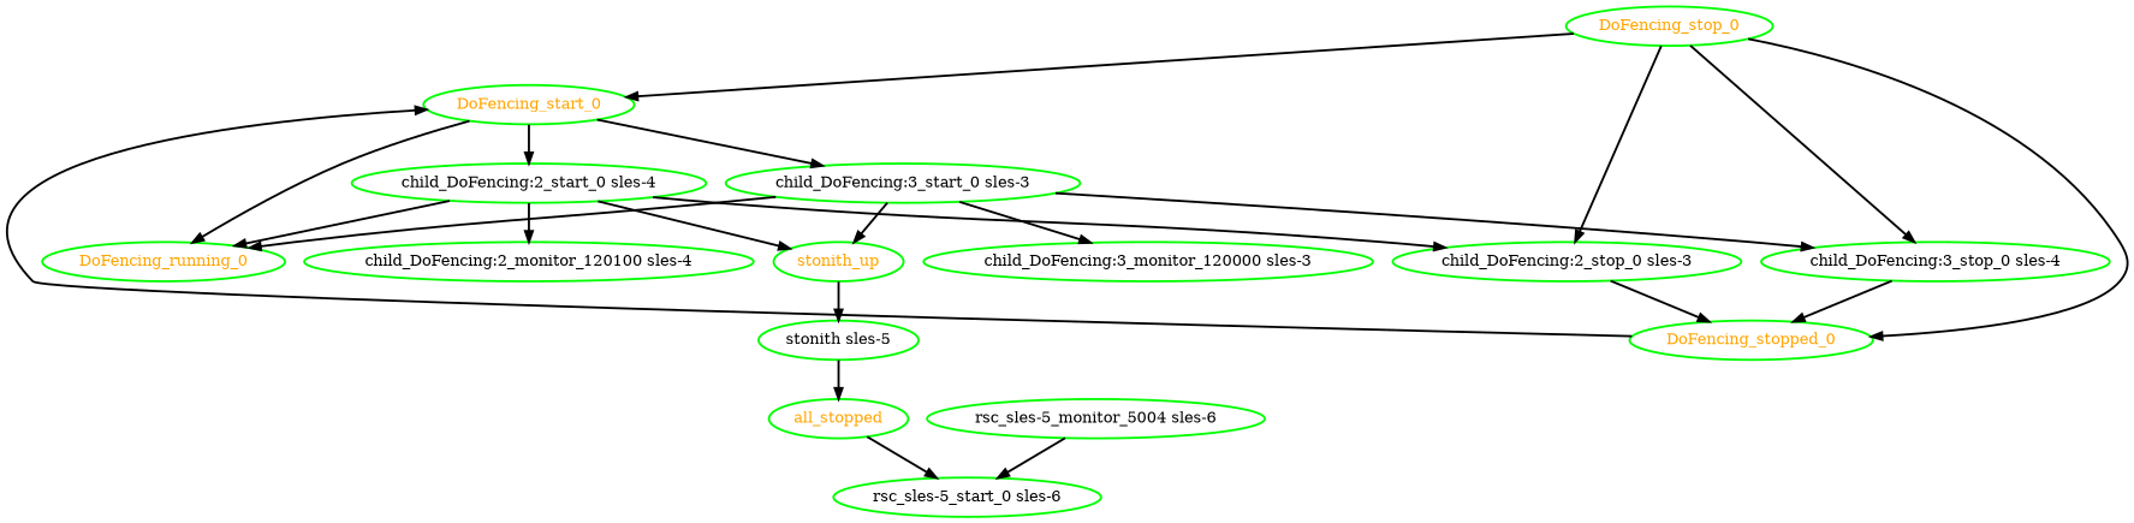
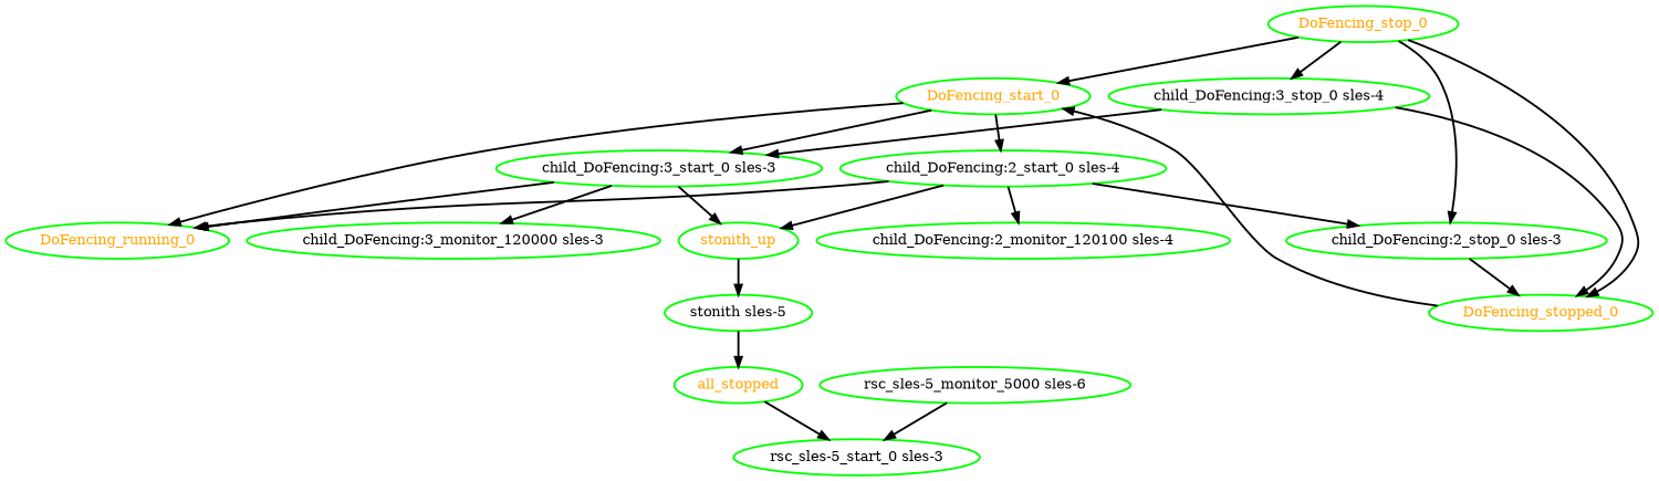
  digraph {
    node [color=green fontcolor=black style=bold]
    edge [style=bold]
    DoFencing_running_0 [fontcolor=orange]
    DoFencing_start_0 [fontcolor=orange]
    "child_DoFencing:2_start_0 sles-4"
    "child_DoFencing:3_start_0 sles-3"
    n5 [label="child_DoFencing:2_monitor_120100 sles-4"]
    stonith_up [fontcolor=orange]
    "child_DoFencing:2_stop_0 sles-3"
    "child_DoFencing:3_monitor_120000 sles-3"
    "stonith sles-5"
    DoFencing_stop_0 [fontcolor=orange]
    DoFencing_stopped_0 [fontcolor=orange]
    "child_DoFencing:3_stop_0 sles-4"
    all_stopped [fontcolor=orange]
-   "rsc_sles-5_start_0 sles-6"
-   "rsc_sles-5_monitor_5000 sles-6" [label="rsc_sles-5_monitor_5004 sles-6"]
+   "rsc_sles-5_start_0 sles-6" [label="rsc_sles-5_start_0 sles-3"]
+   "rsc_sles-5_monitor_5000 sles-6"
    DoFencing_start_0 -> DoFencing_running_0
    DoFencing_start_0 -> "child_DoFencing:2_start_0 sles-4"
    DoFencing_start_0 -> "child_DoFencing:3_start_0 sles-3"
    "child_DoFencing:2_start_0 sles-4" -> DoFencing_running_0
    "child_DoFencing:2_start_0 sles-4" -> n5
    "child_DoFencing:2_start_0 sles-4" -> stonith_up
    "child_DoFencing:2_start_0 sles-4" -> "child_DoFencing:2_stop_0 sles-3"
    "child_DoFencing:3_start_0 sles-3" -> DoFencing_running_0
    "child_DoFencing:3_start_0 sles-3" -> stonith_up
    "child_DoFencing:3_start_0 sles-3" -> "child_DoFencing:3_monitor_120000 sles-3"
    stonith_up -> "stonith sles-5"
    "child_DoFencing:2_stop_0 sles-3" -> DoFencing_stopped_0
    "stonith sles-5" -> all_stopped
    DoFencing_stop_0 -> DoFencing_start_0
    DoFencing_stop_0 -> "child_DoFencing:2_stop_0 sles-3"
    DoFencing_stop_0 -> DoFencing_stopped_0
    DoFencing_stop_0 -> "child_DoFencing:3_stop_0 sles-4"
    DoFencing_stopped_0 -> DoFencing_start_0
-   "child_DoFencing:3_start_0 sles-3" -> "child_DoFencing:3_stop_0 sles-4"
+   "child_DoFencing:3_stop_0 sles-4" -> "child_DoFencing:3_start_0 sles-3"
    "child_DoFencing:3_stop_0 sles-4" -> DoFencing_stopped_0
    all_stopped -> "rsc_sles-5_start_0 sles-6"
    "rsc_sles-5_monitor_5000 sles-6" -> "rsc_sles-5_start_0 sles-6"
  }
